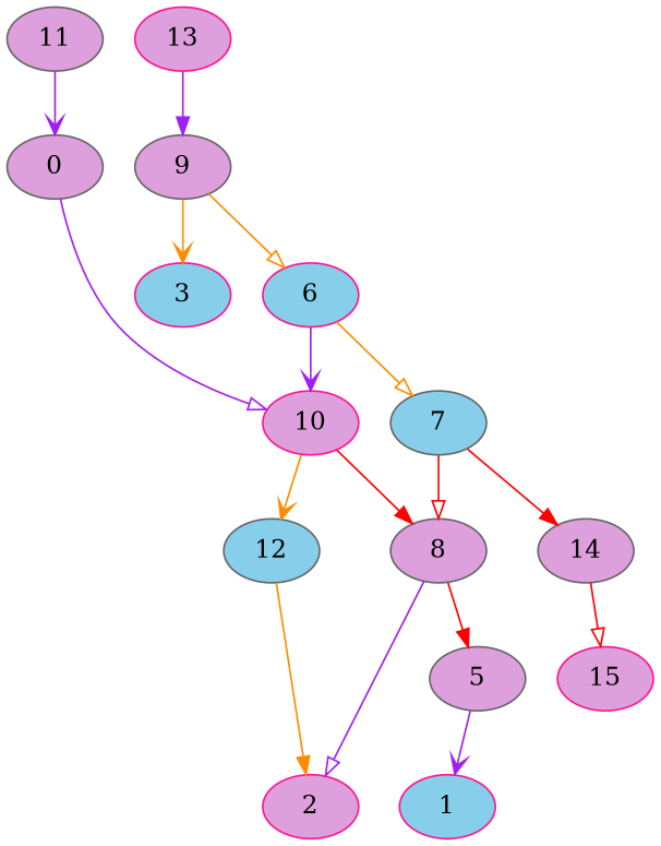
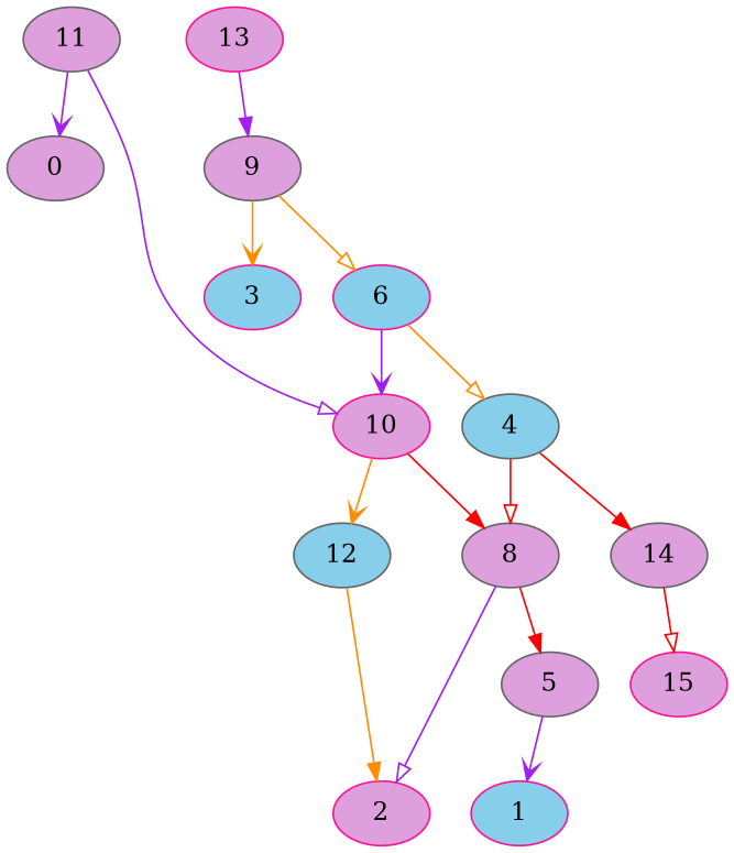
  digraph {
    node [color=gray40 fillcolor=plum style=filled]
    edge [arrowhead=onormal color=purple weight=0]
    2 [color=deeppink]
    1 [color=deeppink fillcolor=skyblue]
    6 [color=deeppink fillcolor=skyblue]
-   7 [fillcolor=skyblue]
+   7 [fillcolor=skyblue label=4]
    10 [color=deeppink]
    8
    14
    9
    3 [color=deeppink fillcolor=skyblue]
    12 [fillcolor=skyblue]
    5
    15 [color=deeppink]
    11
    0
    13 [color=deeppink]
    6 -> 7 [color=darkorange]
    6 -> 10 [arrowhead=vee weight=3]
    7 -> 8 [color=red weight=1]
    7 -> 14 [arrowhead=normal color=red]
    10 -> 8 [arrowhead=normal color=red]
    10 -> 12 [arrowhead=vee color=darkorange]
    8 -> 2
    8 -> 5 [arrowhead=normal color=red]
    14 -> 15 [color=red]
    9 -> 6 [color=darkorange]
    9 -> 3 [arrowhead=vee color=darkorange weight=1]
    12 -> 2 [arrowhead=normal color=darkorange]
    5 -> 1 [arrowhead=vee]
-   0 -> 10
+   11 -> 10
    11 -> 0 [arrowhead=vee]
    13 -> 9 [arrowhead=normal]
  }
